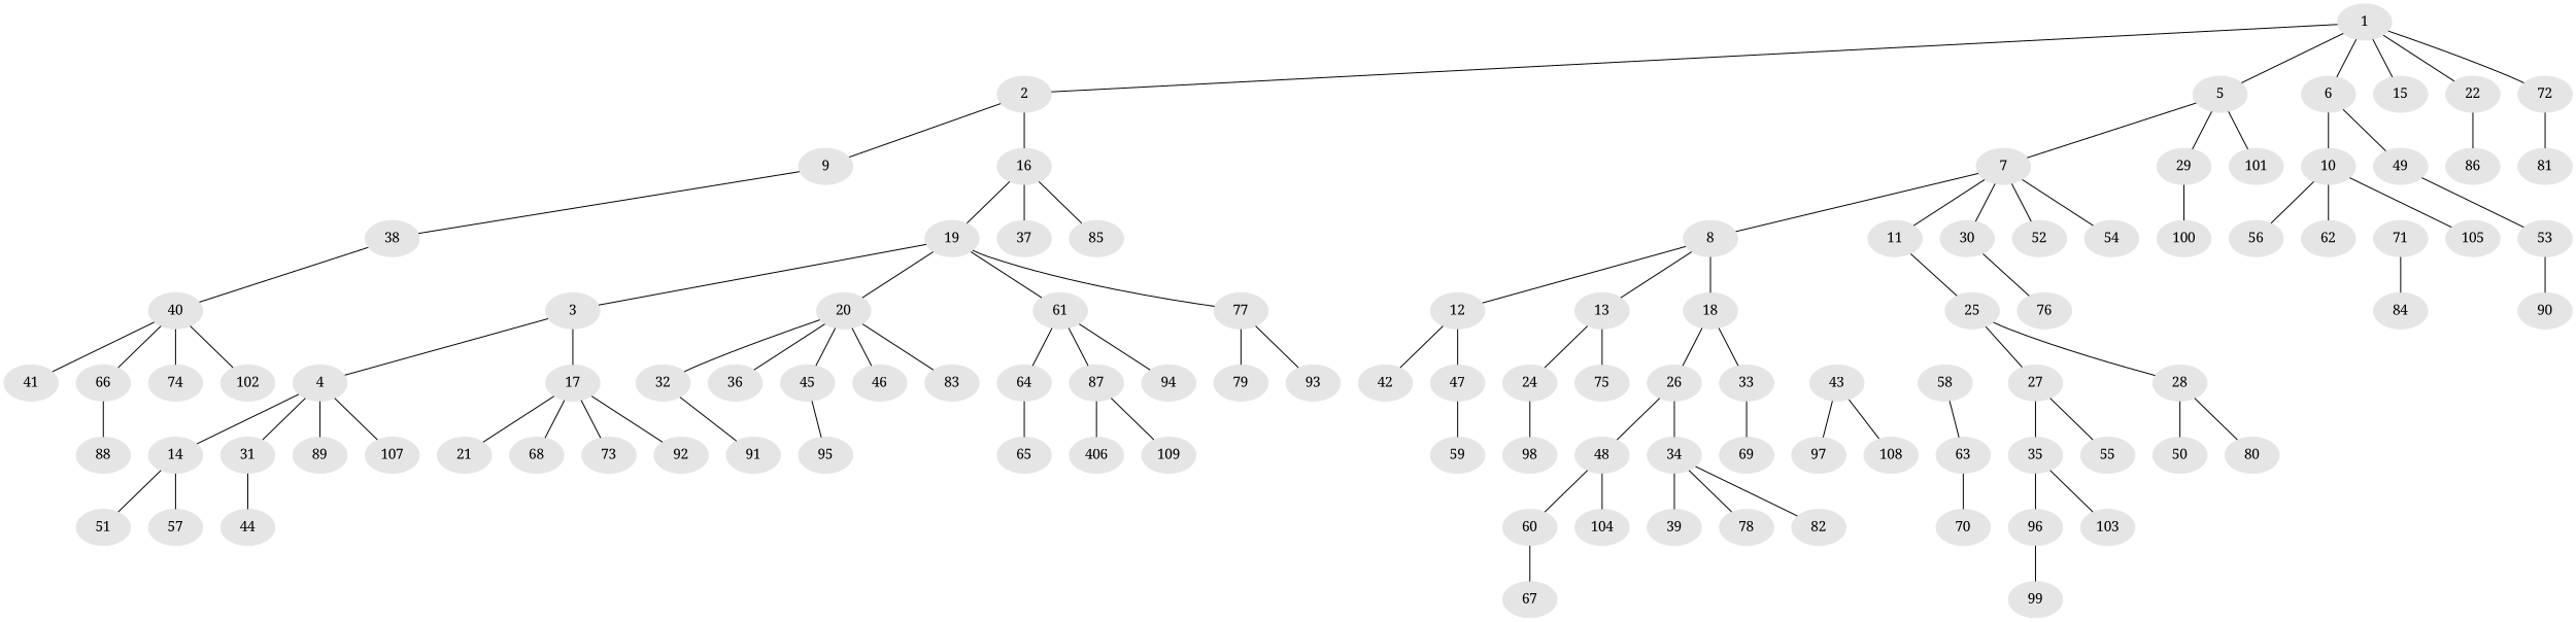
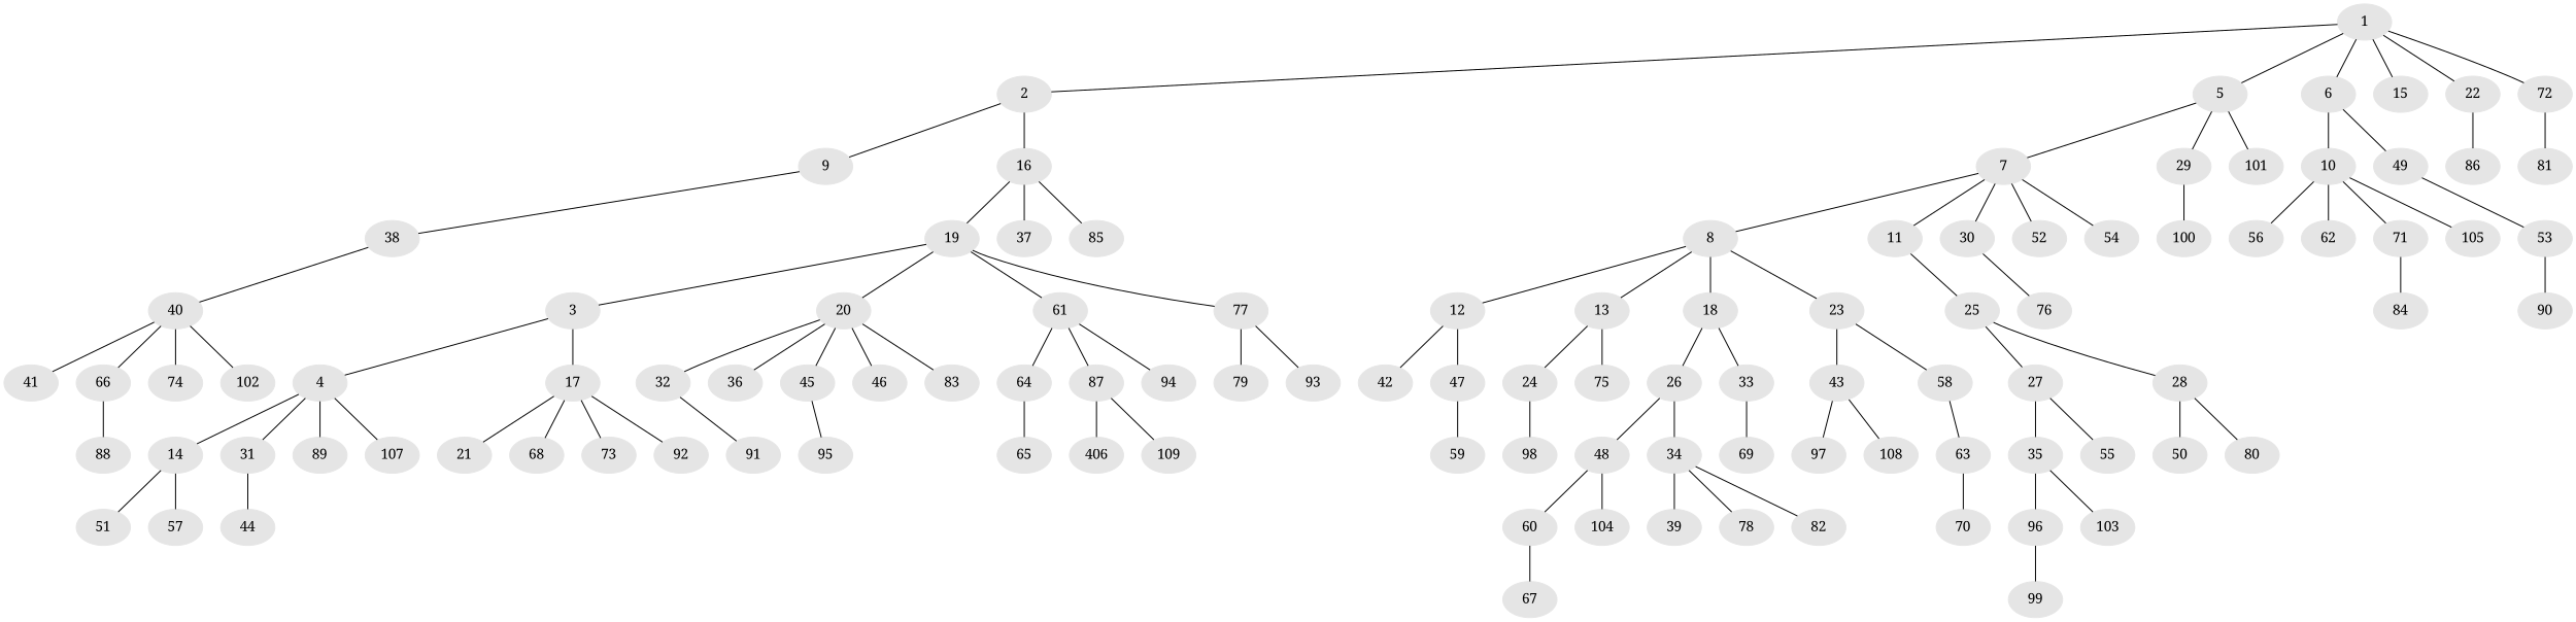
  graph {
    fontname="Noto Serif"
    node [color=gray90 fontname="Noto Serif" style=filled]
    edge [fontname="Noto Serif"]
    1
    2
    5
    6
    15
    22
    72
    9
    16
    7
    29
    101
    10
    49
    86
    81
    3
    4
    17
    38
    19
    37
    85
    14
    31
    89
    107
    21
    68
    73
    92
    51
    57
    44
    8
    11
    30
    52
    54
    100
    56
    62
    71
    105
    53
    12
    13
    18
+   23
    25
    76
    42
    47
    24
    75
    26
    33
    43
    58
    40
    84
    27
    28
    59
    98
    20
    61
    77
    48
    34
    69
    32
    36
    45
    46
    83
    64
    87
    94
    79
    93
    91
    95
    97
    108
    63
    35
    55
    50
    80
    60
    104
    96
    103
    39
    78
    82
    99
    41
    66
    74
    102
    88
    67
    90
    70
    65
    n108 [label=406]
    109
    1 -- 2
    1 -- 5
    1 -- 6
    1 -- 15
    1 -- 22
    1 -- 72
    2 -- 9
    2 -- 16
    5 -- 7
    5 -- 29
    5 -- 101
    6 -- 10
    6 -- 49
    22 -- 86
    72 -- 81
    9 -- 38
    16 -- 19
    16 -- 37
    16 -- 85
    7 -- 8
    7 -- 11
    7 -- 30
    7 -- 52
    7 -- 54
    29 -- 100
    10 -- 56
    10 -- 62
+   10 -- 71
    10 -- 105
    49 -- 53
    3 -- 4
    3 -- 17
    4 -- 14
    4 -- 31
    4 -- 89
    4 -- 107
    17 -- 21
    17 -- 68
    17 -- 73
    17 -- 92
    38 -- 40
    19 -- 3
    19 -- 20
    19 -- 61
    19 -- 77
    14 -- 51
    14 -- 57
    31 -- 44
    8 -- 12
    8 -- 13
    8 -- 18
+   8 -- 23
    11 -- 25
    30 -- 76
    71 -- 84
    53 -- 90
    12 -- 42
    12 -- 47
    13 -- 24
    13 -- 75
    18 -- 26
    18 -- 33
+   23 -- 43
+   23 -- 58
    25 -- 27
    25 -- 28
    47 -- 59
    24 -- 98
    26 -- 48
    26 -- 34
    33 -- 69
    43 -- 97
    43 -- 108
    58 -- 63
    40 -- 41
    40 -- 66
    40 -- 74
    40 -- 102
    27 -- 35
    27 -- 55
    28 -- 50
    28 -- 80
    20 -- 32
    20 -- 36
    20 -- 45
    20 -- 46
    20 -- 83
    61 -- 64
    61 -- 87
    61 -- 94
    77 -- 79
    77 -- 93
    48 -- 60
    48 -- 104
    34 -- 39
    34 -- 78
    34 -- 82
    32 -- 91
    45 -- 95
    64 -- 65
    87 -- n108
    87 -- 109
    63 -- 70
    35 -- 96
    35 -- 103
    60 -- 67
    96 -- 99
    66 -- 88
  }
